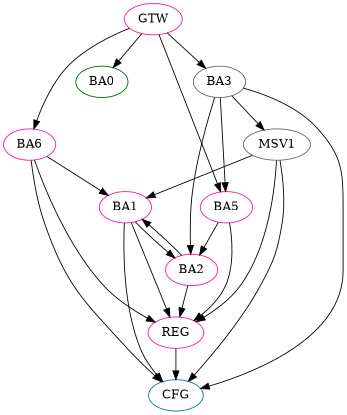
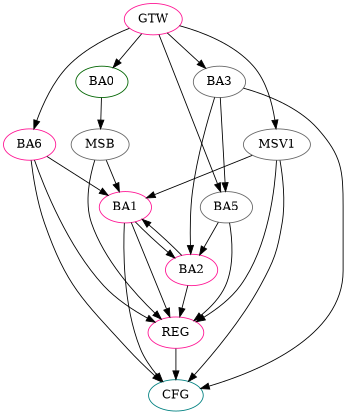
  strict digraph {
    node [color=deeppink]
    n1 [label=BA1]
    n2 [label=BA2]
    n3 [label=REG]
    n4 [color=teal label=CFG]
    n5 [color=gray40 label=BA3]
-   n6 [label=BA5]
+   n6 [color=gray40 label=BA5]
    n7 [color=darkgreen label=BA0]
+   n8 [color=gray40 label=MSB]
    n9 [label=BA6]
    n10 [label=GTW]
    n11 [color=gray40 label=MSV1]
    n1 -> n2
    n1 -> n3
    n1 -> n4
    n2 -> n1
    n2 -> n3
    n3 -> n4
    n5 -> n2
    n5 -> n4
    n5 -> n6
    n6 -> n2
    n6 -> n3
+   n7 -> n8
+   n8 -> n1
+   n8 -> n3
    n9 -> n1
    n9 -> n3
    n9 -> n4
    n10 -> n5
    n10 -> n6
    n10 -> n7
    n10 -> n9
-   n5 -> n11
+   n10 -> n11
    n11 -> n1
    n11 -> n3
    n11 -> n4
  }
